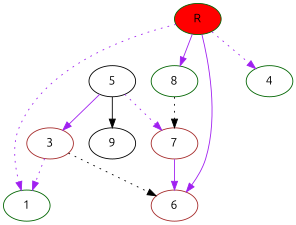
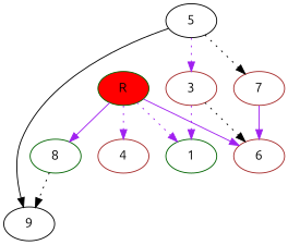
  digraph {
    fontname=Ubuntu
    node [color=brown fontname=Ubuntu]
    edge [color=purple fontname=Ubuntu style=dotted]
    5 [color=black]
    3
    7
    9 [color=black]
    1 [color=darkgreen]
    6
    8 [color=darkgreen]
    R [color=darkgreen fillcolor="#ff0000" style=filled]
-   4 [color=darkgreen]
-   5 -> 3 [style=solid]
-   5 -> 7
+   4
+   5 -> 3
+   5 -> 7 [color=black]
    5 -> 9 [color=black style=solid]
    3 -> 1
    3 -> 6 [color=black]
    7 -> 6 [style=solid]
-   8 -> 7 [color=black]
+   8 -> 9 [color=black]
    R -> 1
    R -> 6 [style=solid]
    R -> 8 [style=solid]
    R -> 4
  }
